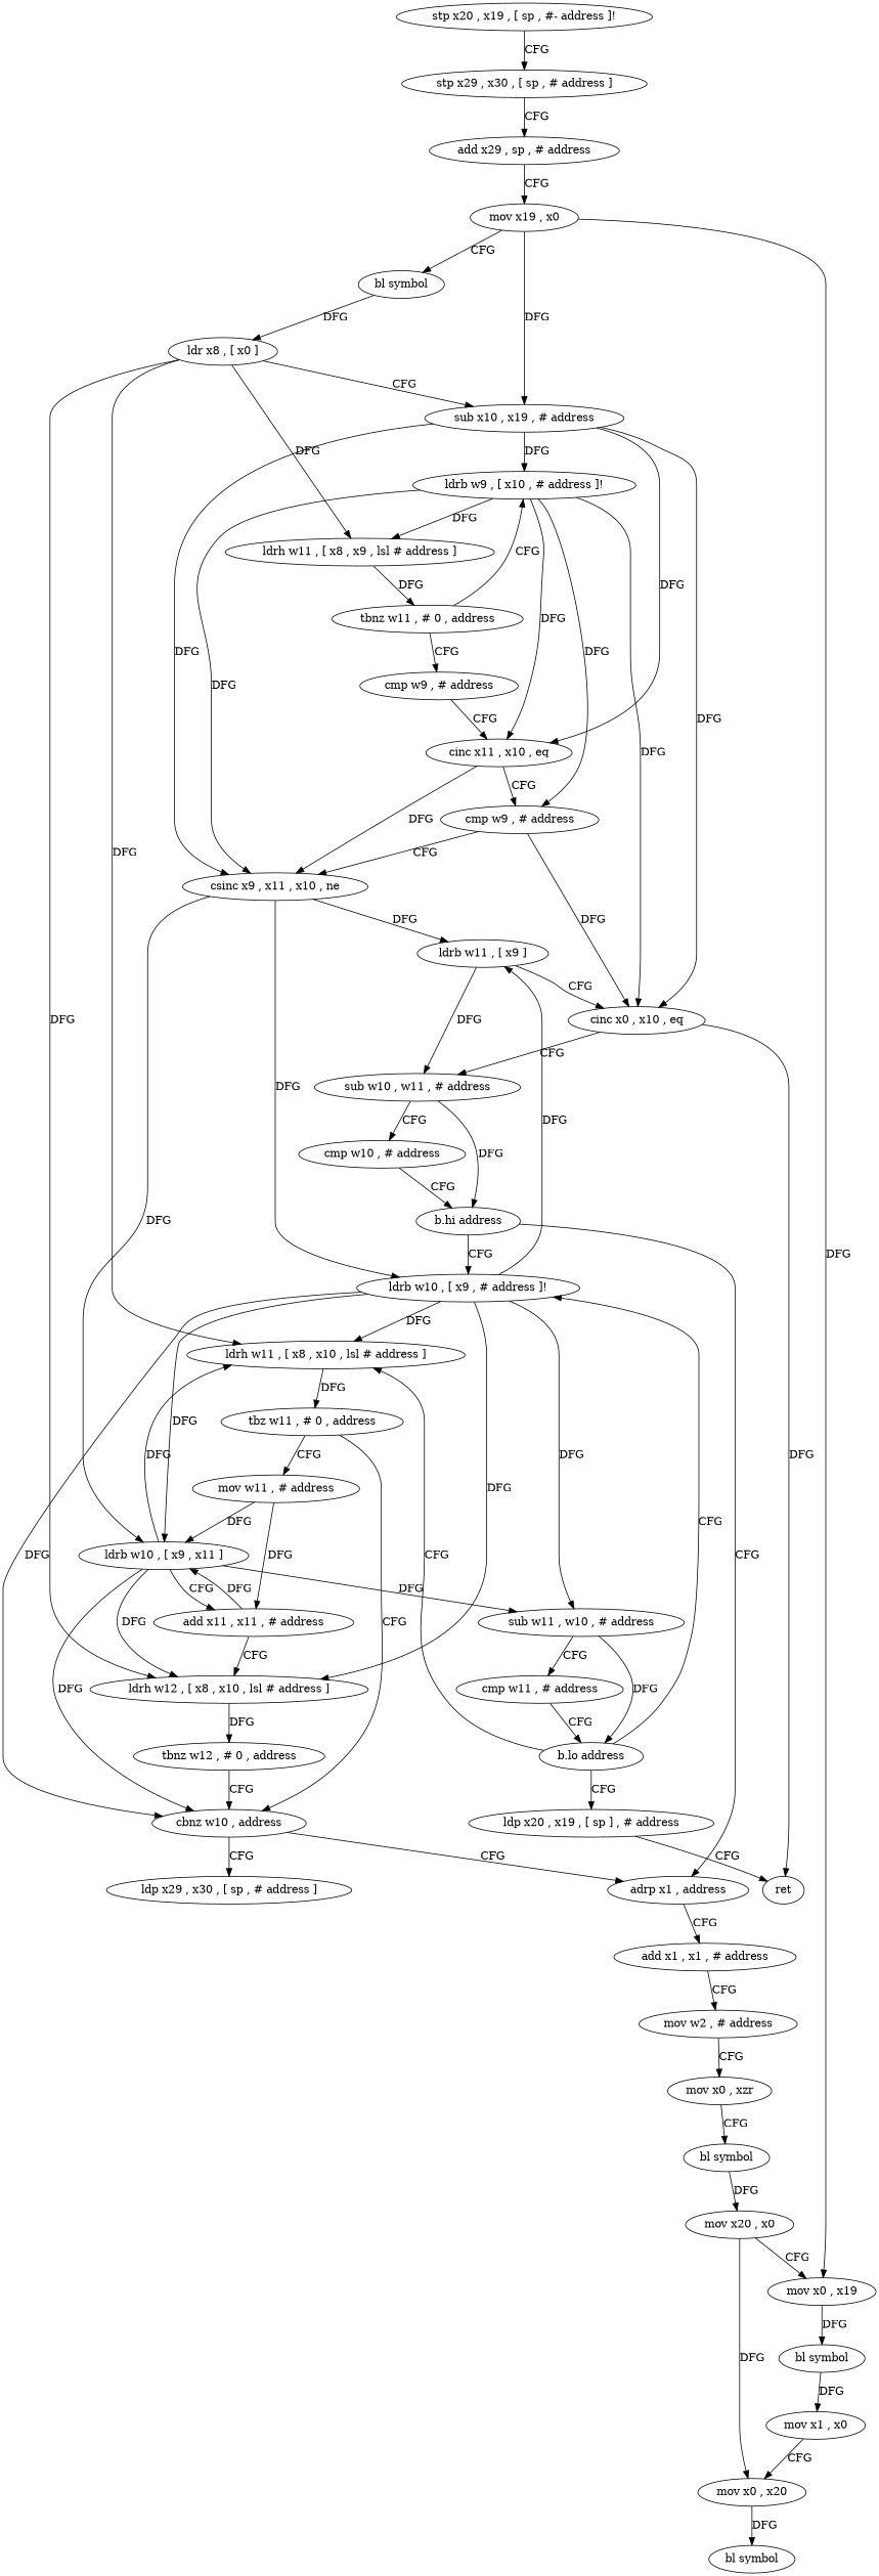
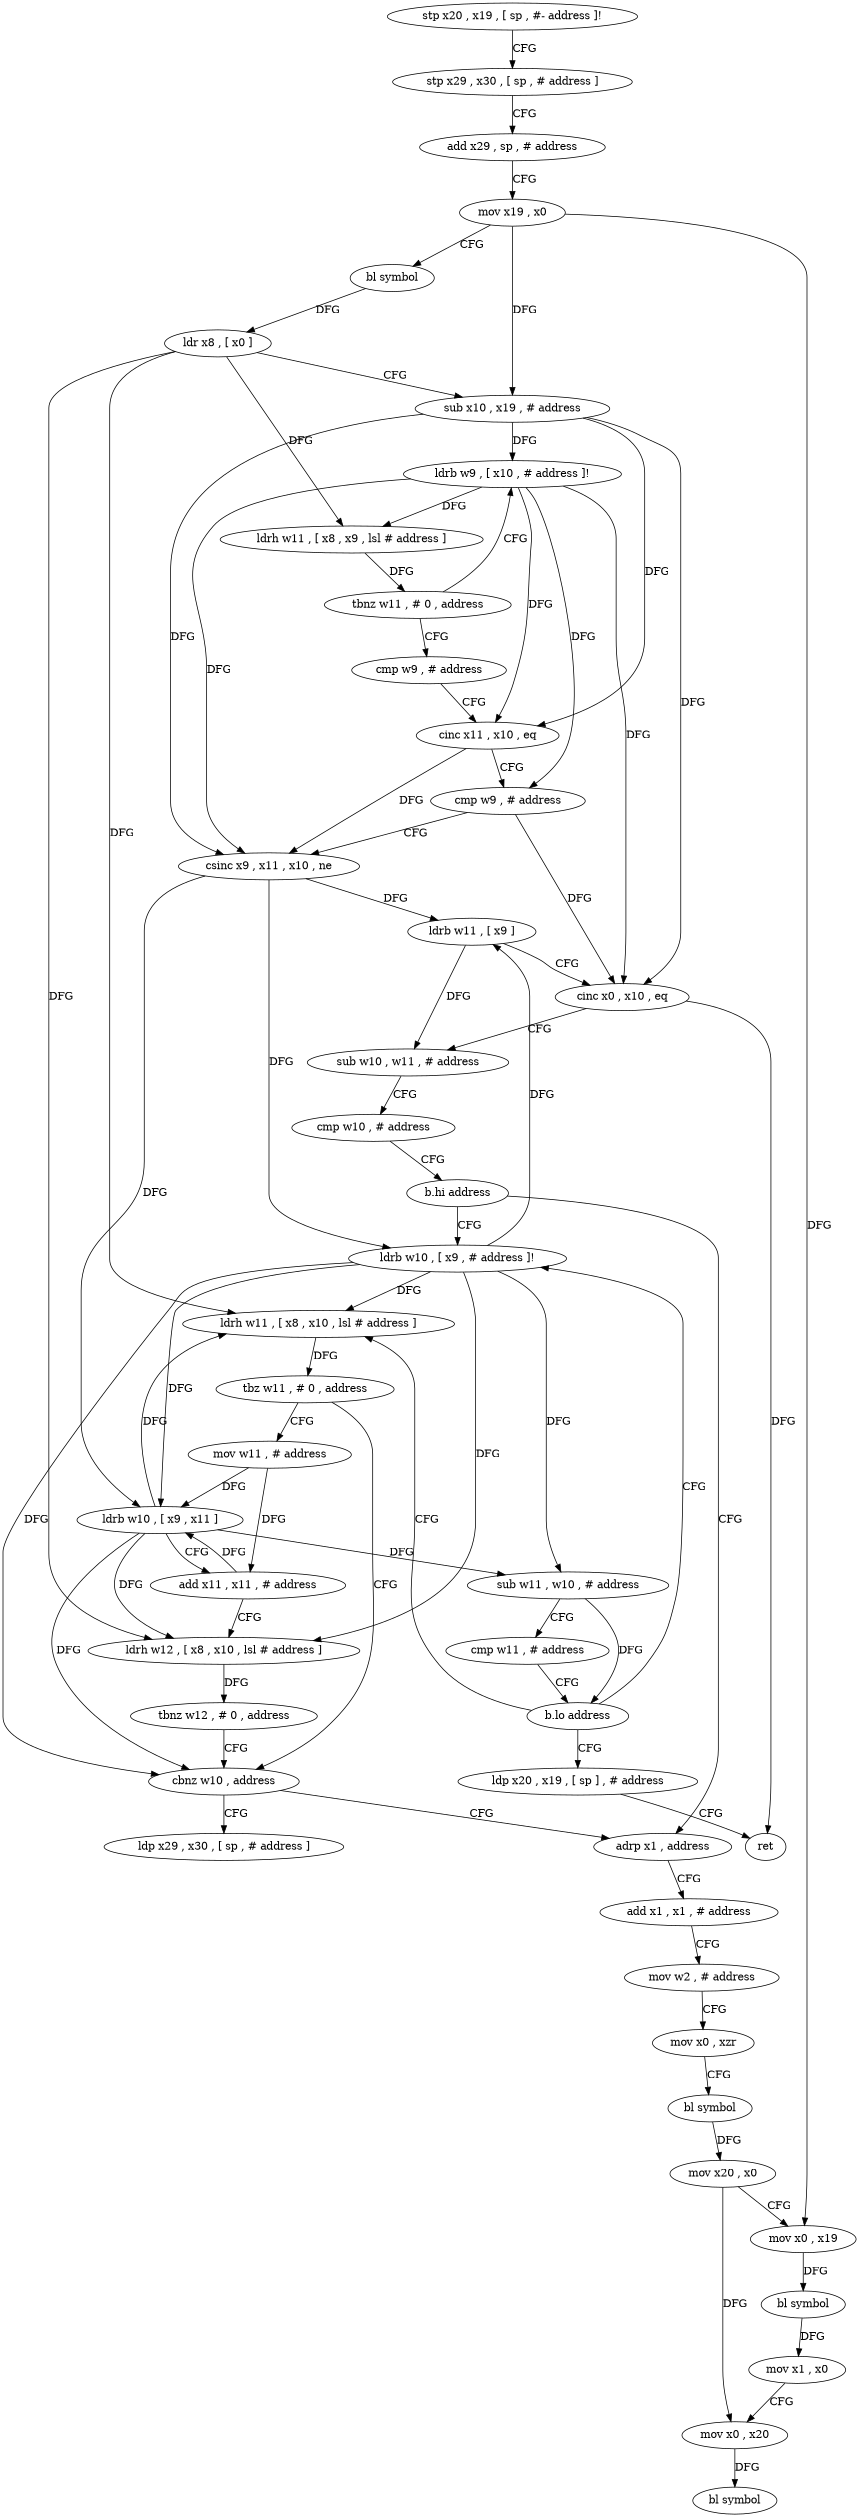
  digraph {
    n1 [label="stp x20 , x19 , [ sp , #- address ]!"]
    n2 [label="stp x29 , x30 , [ sp , # address ]"]
    n3 [label="add x29 , sp , # address"]
    n4 [label="mov x19 , x0"]
    n5 [label="bl symbol"]
    n6 [label="sub x10 , x19 , # address"]
    n7 [label="mov x0 , x19"]
    n8 [label="ldr x8 , [ x0 ]"]
    n9 [label="ldrb w9 , [ x10 , # address ]!"]
    n10 [label="cinc x11 , x10 , eq"]
    n11 [label="csinc x9 , x11 , x10 , ne"]
    n12 [label="cinc x0 , x10 , eq"]
    n13 [label="bl symbol"]
    n14 [label="ldrh w11 , [ x8 , x9 , lsl # address ]"]
    n15 [label="ldrh w11 , [ x8 , x10 , lsl # address ]"]
    n16 [label="ldrh w12 , [ x8 , x10 , lsl # address ]"]
    n17 [label="tbnz w11 , # 0 , address"]
    n18 [label="tbz w11 , # 0 , address"]
    n19 [label="tbnz w12 , # 0 , address"]
    n20 [label="cmp w9 , # address"]
    n21 [label="ldrb w11 , [ x9 ]"]
    n22 [label="ldrb w10 , [ x9 , # address ]!"]
    n23 [label="ldrb w10 , [ x9 , x11 ]"]
    n24 [label="sub w10 , w11 , # address"]
    n25 [label=ret]
    n26 [label="cmp w9 , # address"]
    n27 [label="sub w11 , w10 , # address"]
    n28 [label="cbnz w10 , address"]
    n29 [label="add x11 , x11 , # address"]
    n30 [label="cmp w10 , # address"]
    n31 [label="b.hi address"]
    n32 [label="adrp x1 , address"]
    n33 [label="add x1 , x1 , # address"]
    n34 [label="mov w2 , # address"]
    n35 [label="cmp w11 , # address"]
    n36 [label="b.lo address"]
    n37 [label="ldp x29 , x30 , [ sp , # address ]"]
    n38 [label="mov x0 , xzr"]
    n39 [label="bl symbol"]
    n40 [label="mov x20 , x0"]
    n41 [label="mov x0 , x20"]
    n42 [label="bl symbol"]
    n43 [label="mov x1 , x0"]
    n44 [label="ldp x20 , x19 , [ sp ] , # address"]
    n45 [label="mov w11 , # address"]
    n1 -> n2 [label=CFG]
    n2 -> n3 [label=CFG]
    n3 -> n4 [label=CFG]
    n4 -> n5 [label=CFG]
    n4 -> n6 [label=DFG]
    n4 -> n7 [label=DFG]
    n5 -> n8 [label=DFG]
    n6 -> n9 [label=DFG]
    n6 -> n10 [label=DFG]
    n6 -> n11 [label=DFG]
    n6 -> n12 [label=DFG]
    n7 -> n13 [label=DFG]
    n8 -> n6 [label=CFG]
    n8 -> n14 [label=DFG]
    n8 -> n15 [label=DFG]
    n8 -> n16 [label=DFG]
    n9 -> n10 [label=DFG]
    n9 -> n11 [label=DFG]
    n9 -> n12 [label=DFG]
    n9 -> n14 [label=DFG]
    n9 -> n20 [label=DFG]
    n10 -> n11 [label=DFG]
    n10 -> n20 [label=CFG]
    n11 -> n21 [label=DFG]
    n11 -> n22 [label=DFG]
    n11 -> n23 [label=DFG]
    n12 -> n24 [label=CFG]
    n12 -> n25 [label=DFG]
    n13 -> n43 [label=DFG]
    n14 -> n17 [label=DFG]
    n15 -> n18 [label=DFG]
    n16 -> n19 [label=DFG]
    n17 -> n9 [label=CFG]
    n17 -> n26 [label=CFG]
    n18 -> n28 [label=CFG]
    n18 -> n45 [label=CFG]
    n19 -> n28 [label=CFG]
    n20 -> n11 [label=CFG]
    n20 -> n12 [label=DFG]
    n21 -> n12 [label=CFG]
    n21 -> n24 [label=DFG]
    n22 -> n15 [label=DFG]
    n22 -> n16 [label=DFG]
    n22 -> n21 [label=DFG]
    n22 -> n23 [label=DFG]
    n22 -> n27 [label=DFG]
    n22 -> n28 [label=DFG]
    n23 -> n15 [label=DFG]
    n23 -> n16 [label=DFG]
    n23 -> n27 [label=DFG]
    n23 -> n28 [label=DFG]
    n23 -> n29 [label=CFG]
    n24 -> n30 [label=CFG]
-   n24 -> n31 [label=DFG]
    n26 -> n10 [label=CFG]
    n27 -> n35 [label=CFG]
    n27 -> n36 [label=DFG]
    n28 -> n32 [label=CFG]
    n28 -> n37 [label=CFG]
    n29 -> n16 [label=CFG]
    n29 -> n23 [label=DFG]
    n30 -> n31 [label=CFG]
    n31 -> n22 [label=CFG]
    n31 -> n32 [label=CFG]
    n32 -> n33 [label=CFG]
    n33 -> n34 [label=CFG]
    n34 -> n38 [label=CFG]
    n35 -> n36 [label=CFG]
    n36 -> n15 [label=CFG]
    n36 -> n22 [label=CFG]
    n36 -> n44 [label=CFG]
    n38 -> n39 [label=CFG]
    n39 -> n40 [label=DFG]
    n40 -> n7 [label=CFG]
    n40 -> n41 [label=DFG]
    n41 -> n42 [label=DFG]
    n43 -> n41 [label=CFG]
    n44 -> n25 [label=CFG]
    n45 -> n23 [label=DFG]
    n45 -> n29 [label=DFG]
  }
